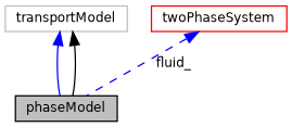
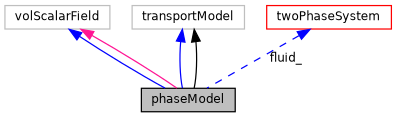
  digraph {
    node [color=grey75 fontname=Helvetica fontsize=10 shape=record]
    edge [color=blue dir=back fontname=Helvetica fontsize=10 labelfontname=Helvetica labelfontsize=10 style=solid]
    n1 [color=black fillcolor=grey75 fontcolor=black height=0.2 label=phaseModel style=filled width=0.4]
+   n2 [height=0.2 label=volScalarField width=0.4]
    n3 [height=0.2 label=transportModel width=0.4]
    n4 [color=red height=0.2 label=twoPhaseSystem width=0.4]
+   n2 -> n1
+   n2 -> n1 [color=deeppink]
    n3 -> n1
    n3 -> n1 [color=black]
    n4 -> n1 [label=" fluid_" style=dashed]
  }
